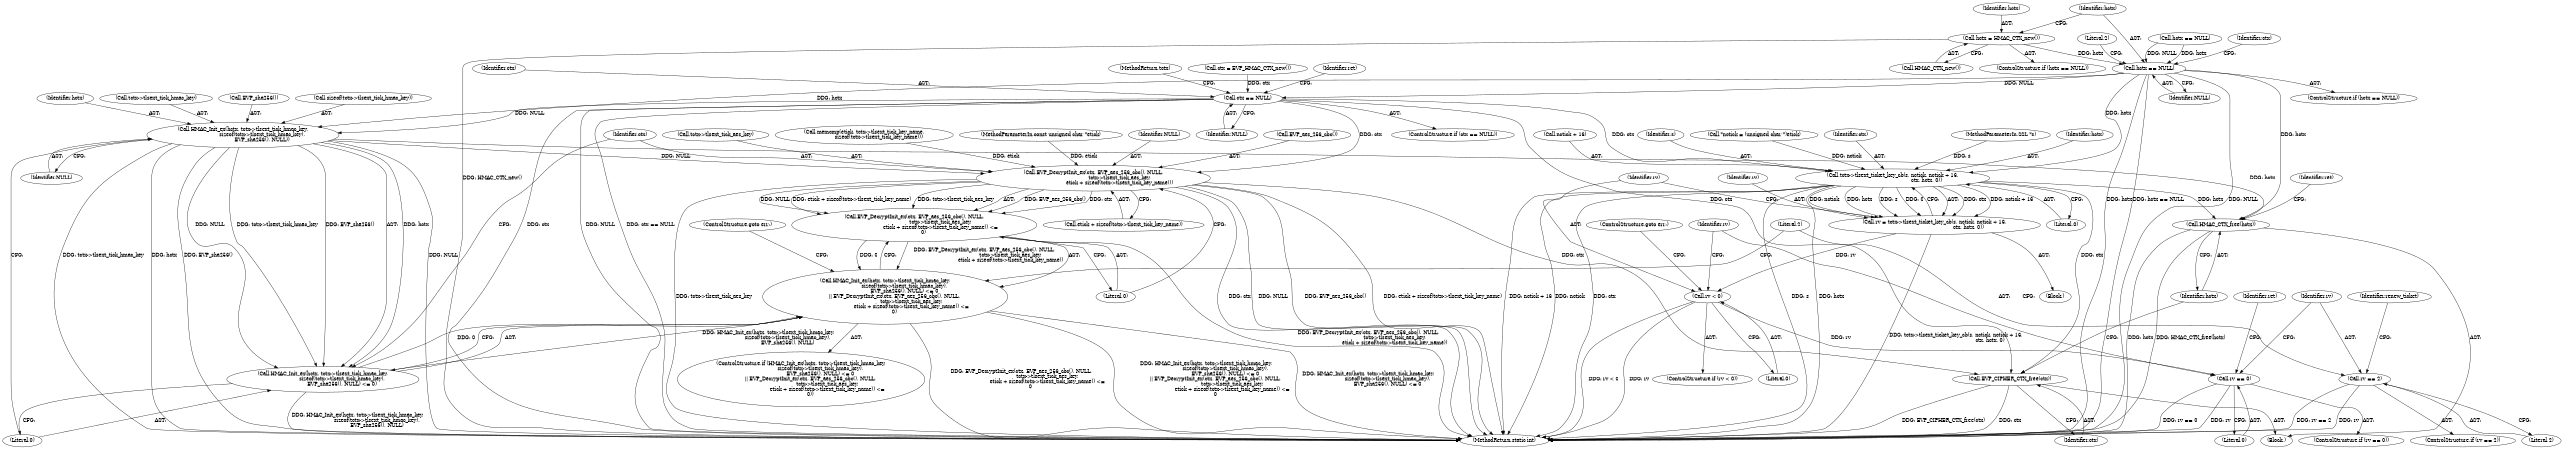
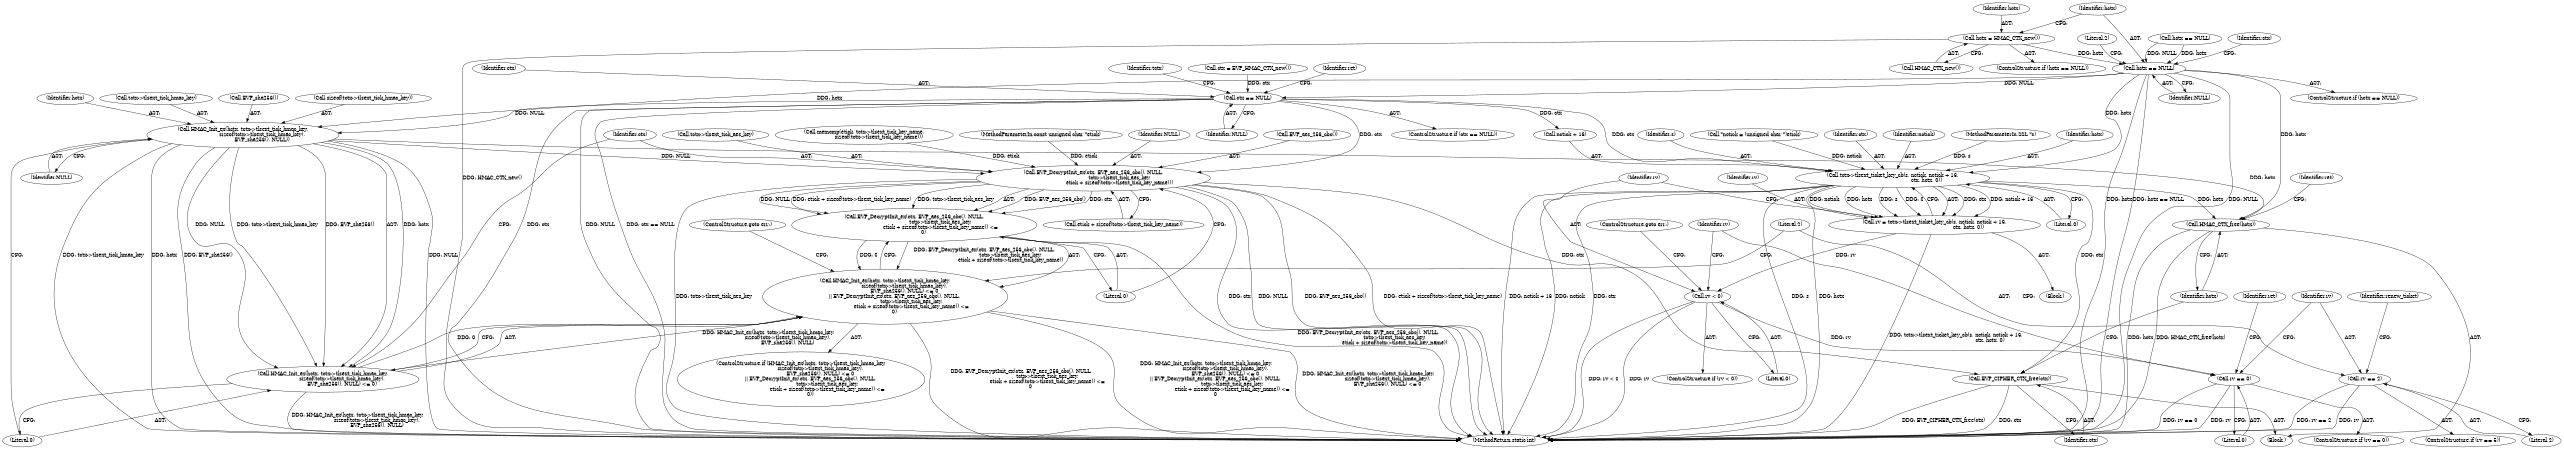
  digraph {
    n1 [label="(Call,hctx = HMAC_CTX_new())"]
    n2 [label="(Call,hctx == NULL)"]
    n3 [label="(MethodReturn,static int)"]
    n4 [label="(Call,HMAC_CTX_new())"]
    n5 [label="(ControlStructure,if (hctx == NULL))"]
    n6 [label="(Call,ctx == NULL)"]
    n7 [label="(Call,tctx->tlsext_ticket_key_cb(s, nctick, nctick + 16,\n                                            ctx, hctx, 0))"]
    n8 [label="(Call,HMAC_CTX_free(hctx))"]
    n9 [label="(Call,HMAC_Init_ex(hctx, tctx->tlsext_tick_hmac_key,\n                         sizeof(tctx->tlsext_tick_hmac_key),\n                         EVP_sha256(), NULL))"]
    n10 [label="(ControlStructure,if (hctx == NULL))"]
    n11 [label="(Identifier,NULL)"]
    n12 [label="(Call,EVP_CIPHER_CTX_free(ctx))"]
    n13 [label="(Call,EVP_DecryptInit_ex(ctx, EVP_aes_256_cbc(), NULL,\n                                  tctx->tlsext_tick_aes_key,\n                                  etick + sizeof(tctx->tlsext_tick_key_name)))"]
    n14 [label="(ControlStructure,if (ctx == NULL))"]
    n15 [label="(Identifier,NULL)"]
    n16 [label="(Call,rv = tctx->tlsext_ticket_key_cb(s, nctick, nctick + 16,\n                                            ctx, hctx, 0))"]
    n17 [label="(Literal,0)"]
    n18 [label="(Block,)"]
    n19 [label="(Identifier,hctx)"]
    n20 [label="(Call,HMAC_Init_ex(hctx, tctx->tlsext_tick_hmac_key,\n                         sizeof(tctx->tlsext_tick_hmac_key),\n                         EVP_sha256(), NULL) <= 0)"]
    n21 [label="(Identifier,NULL)"]
    n22 [label="(Identifier,ctx)"]
    n23 [label="(Call,EVP_DecryptInit_ex(ctx, EVP_aes_256_cbc(), NULL,\n                                  tctx->tlsext_tick_aes_key,\n                                  etick + sizeof(tctx->tlsext_tick_key_name)) <=\n            0)"]
    n24 [label="(Call,etick + sizeof(tctx->tlsext_tick_key_name))"]
    n25 [label="(Call,rv < 0)"]
    n26 [label="(Block,)"]
    n27 [label="(Call,rv == 0)"]
    n28 [label="(Literal,0)"]
    n29 [label="(ControlStructure,if (rv < 0))"]
    n30 [label="(Literal,0)"]
    n31 [label="(ControlStructure,if (rv == 0))"]
    n32 [label="(Call,rv == 2)"]
-   n33 [label="(ControlStructure,if (rv == 2))"]
+   n33 [label="(ControlStructure,if (rv == 5))"]
    n34 [label="(Literal,2)"]
    n35 [label="(Call,HMAC_Init_ex(hctx, tctx->tlsext_tick_hmac_key,\n                         sizeof(tctx->tlsext_tick_hmac_key),\n                         EVP_sha256(), NULL) <= 0\n            || EVP_DecryptInit_ex(ctx, EVP_aes_256_cbc(), NULL,\n                                  tctx->tlsext_tick_aes_key,\n                                  etick + sizeof(tctx->tlsext_tick_key_name)) <=\n            0)"]
    n36 [label="(Literal,0)"]
    n37 [label="(ControlStructure,if (HMAC_Init_ex(hctx, tctx->tlsext_tick_hmac_key,\n                         sizeof(tctx->tlsext_tick_hmac_key),\n                         EVP_sha256(), NULL) <= 0\n            || EVP_DecryptInit_ex(ctx, EVP_aes_256_cbc(), NULL,\n                                  tctx->tlsext_tick_aes_key,\n                                  etick + sizeof(tctx->tlsext_tick_key_name)) <=\n            0))"]
    n38 [label="(Literal,0)"]
    n39 [label="(Identifier,NULL)"]
    n40 [label="(Identifier,rv)"]
    n41 [label="(Call,nctick + 16)"]
    n42 [label="(Identifier,ctx)"]
    n43 [label="(Identifier,hctx)"]
    n44 [label="(Identifier,ret)"]
    n45 [label="(Identifier,s)"]
    n46 [label="(Call,tctx->tlsext_tick_hmac_key)"]
    n47 [label="(Identifier,rv)"]
    n48 [label="(Call,EVP_sha256())"]
    n49 [label="(Identifier,rv)"]
    n50 [label="(ControlStructure,goto err;)"]
    n51 [label="(Identifier,ret)"]
    n52 [label="(Call,hctx == NULL)"]
    n53 [label="(Call,*nctick = (unsigned char *)etick)"]
    n54 [label="(Identifier,ctx)"]
    n55 [label="(Literal,2)"]
    n56 [label="(Identifier,ctx)"]
    n57 [label="(Identifier,hctx)"]
    n58 [label="(Call,sizeof(tctx->tlsext_tick_hmac_key))"]
    n59 [label="(Identifier,rv)"]
+   n60 [label="(Identifier,nctick)"]
    n61 [label="(Identifier,ret)"]
    n62 [label="(Identifier,renew_ticket)"]
    n63 [label="(Identifier,hctx)"]
    n64 [label="(ControlStructure,goto err;)"]
    n65 [label="(Identifier,ctx)"]
-   n66 [label="(MethodReturn,tctx)"]
+   n66 [label="(Identifier,tctx)"]
    n67 [label="(Call,ctx = EVP_HMAC_CTX_new())"]
    n68 [label="(Call,EVP_aes_256_cbc())"]
    n69 [label="(Call,tctx->tlsext_tick_aes_key)"]
    n70 [label="(MethodParameterIn,SSL *s)"]
    n71 [label="(Call,memcmp(etick, tctx->tlsext_tick_key_name,\n                   sizeof(tctx->tlsext_tick_key_name)))"]
    n72 [label="(Literal,2)"]
    n73 [label="(MethodParameterIn,const unsigned char *etick)"]
    n74 [label="(Identifier,hctx)"]
    n1 -> n2 [label="DDG: hctx"]
    n1 -> n3 [label="DDG: HMAC_CTX_new()"]
    n1 -> n4 [label="CFG: "]
    n1 -> n5 [label="AST: "]
    n2 -> n3 [label="DDG: hctx"]
    n2 -> n3 [label="DDG: hctx == NULL"]
    n2 -> n3 [label="DDG: NULL"]
    n2 -> n6 [label="DDG: NULL"]
    n2 -> n7 [label="DDG: hctx"]
    n2 -> n8 [label="DDG: hctx"]
    n2 -> n9 [label="DDG: hctx"]
    n2 -> n10 [label="AST: "]
    n2 -> n11 [label="CFG: "]
    n4 -> n1 [label="AST: "]
    n6 -> n3 [label="DDG: ctx"]
    n6 -> n3 [label="DDG: NULL"]
    n6 -> n3 [label="DDG: ctx == NULL"]
    n6 -> n7 [label="DDG: ctx"]
    n6 -> n9 [label="DDG: NULL"]
-   n6 -> n12 [label="DDG: ctx"]
+   n6 -> n41 [label="DDG: ctx"]
    n6 -> n13 [label="DDG: ctx"]
    n6 -> n14 [label="AST: "]
    n6 -> n15 [label="CFG: "]
    n7 -> n3 [label="DDG: ctx"]
    n7 -> n3 [label="DDG: s"]
    n7 -> n3 [label="DDG: hctx"]
    n7 -> n3 [label="DDG: nctick + 16"]
    n7 -> n3 [label="DDG: nctick"]
    n7 -> n8 [label="DDG: hctx"]
    n7 -> n12 [label="DDG: ctx"]
    n7 -> n16 [label="AST: "]
    n7 -> n16 [label="DDG: ctx"]
    n7 -> n16 [label="DDG: nctick + 16"]
    n7 -> n16 [label="DDG: nctick"]
    n7 -> n16 [label="DDG: hctx"]
    n7 -> n16 [label="DDG: s"]
    n7 -> n16 [label="DDG: 0"]
    n7 -> n17 [label="CFG: "]
    n8 -> n3 [label="DDG: hctx"]
    n8 -> n3 [label="DDG: HMAC_CTX_free(hctx)"]
    n8 -> n18 [label="AST: "]
    n8 -> n19 [label="CFG: "]
    n9 -> n3 [label="DDG: tctx->tlsext_tick_hmac_key"]
    n9 -> n3 [label="DDG: hctx"]
    n9 -> n3 [label="DDG: EVP_sha256()"]
    n9 -> n3 [label="DDG: NULL"]
    n9 -> n8 [label="DDG: hctx"]
    n9 -> n13 [label="DDG: NULL"]
    n9 -> n20 [label="AST: "]
    n9 -> n20 [label="DDG: hctx"]
    n9 -> n20 [label="DDG: NULL"]
    n9 -> n20 [label="DDG: tctx->tlsext_tick_hmac_key"]
    n9 -> n20 [label="DDG: EVP_sha256()"]
    n9 -> n21 [label="CFG: "]
    n11 -> n2 [label="AST: "]
    n12 -> n3 [label="DDG: EVP_CIPHER_CTX_free(ctx)"]
    n12 -> n3 [label="DDG: ctx"]
    n12 -> n18 [label="AST: "]
    n12 -> n22 [label="CFG: "]
    n13 -> n3 [label="DDG: EVP_aes_256_cbc()"]
    n13 -> n3 [label="DDG: etick + sizeof(tctx->tlsext_tick_key_name)"]
    n13 -> n3 [label="DDG: tctx->tlsext_tick_aes_key"]
    n13 -> n3 [label="DDG: ctx"]
    n13 -> n3 [label="DDG: NULL"]
    n13 -> n12 [label="DDG: ctx"]
    n13 -> n23 [label="AST: "]
    n13 -> n23 [label="DDG: EVP_aes_256_cbc()"]
    n13 -> n23 [label="DDG: ctx"]
    n13 -> n23 [label="DDG: etick + sizeof(tctx->tlsext_tick_key_name)"]
    n13 -> n23 [label="DDG: tctx->tlsext_tick_aes_key"]
    n13 -> n23 [label="DDG: NULL"]
    n13 -> n24 [label="CFG: "]
    n15 -> n6 [label="AST: "]
    n16 -> n3 [label="DDG: tctx->tlsext_ticket_key_cb(s, nctick, nctick + 16,\n                                            ctx, hctx, 0)"]
    n16 -> n7 [label="CFG: "]
    n16 -> n25 [label="DDG: rv"]
    n16 -> n26 [label="AST: "]
    n17 -> n7 [label="AST: "]
    n19 -> n8 [label="AST: "]
    n19 -> n12 [label="CFG: "]
    n20 -> n3 [label="DDG: HMAC_Init_ex(hctx, tctx->tlsext_tick_hmac_key,\n                         sizeof(tctx->tlsext_tick_hmac_key),\n                         EVP_sha256(), NULL)"]
    n20 -> n35 [label="AST: "]
    n20 -> n35 [label="DDG: HMAC_Init_ex(hctx, tctx->tlsext_tick_hmac_key,\n                         sizeof(tctx->tlsext_tick_hmac_key),\n                         EVP_sha256(), NULL)"]
    n20 -> n35 [label="DDG: 0"]
    n20 -> n36 [label="CFG: "]
    n21 -> n9 [label="AST: "]
    n22 -> n12 [label="AST: "]
    n23 -> n3 [label="DDG: EVP_DecryptInit_ex(ctx, EVP_aes_256_cbc(), NULL,\n                                  tctx->tlsext_tick_aes_key,\n                                  etick + sizeof(tctx->tlsext_tick_key_name))"]
    n23 -> n35 [label="AST: "]
    n23 -> n35 [label="DDG: EVP_DecryptInit_ex(ctx, EVP_aes_256_cbc(), NULL,\n                                  tctx->tlsext_tick_aes_key,\n                                  etick + sizeof(tctx->tlsext_tick_key_name))"]
    n23 -> n35 [label="DDG: 0"]
    n23 -> n38 [label="CFG: "]
    n24 -> n13 [label="AST: "]
    n25 -> n3 [label="DDG: rv < 0"]
    n25 -> n3 [label="DDG: rv"]
    n25 -> n27 [label="DDG: rv"]
    n25 -> n28 [label="CFG: "]
    n25 -> n29 [label="AST: "]
    n27 -> n3 [label="DDG: rv"]
    n27 -> n3 [label="DDG: rv == 0"]
    n27 -> n30 [label="CFG: "]
    n27 -> n31 [label="AST: "]
    n28 -> n25 [label="AST: "]
    n30 -> n27 [label="AST: "]
    n32 -> n3 [label="DDG: rv"]
    n32 -> n3 [label="DDG: rv == 2"]
    n32 -> n33 [label="AST: "]
    n32 -> n34 [label="CFG: "]
    n34 -> n32 [label="AST: "]
    n35 -> n3 [label="DDG: HMAC_Init_ex(hctx, tctx->tlsext_tick_hmac_key,\n                         sizeof(tctx->tlsext_tick_hmac_key),\n                         EVP_sha256(), NULL) <= 0\n            || EVP_DecryptInit_ex(ctx, EVP_aes_256_cbc(), NULL,\n                                  tctx->tlsext_tick_aes_key,\n                                  etick + sizeof(tctx->tlsext_tick_key_name)) <=\n            0"]
    n35 -> n3 [label="DDG: HMAC_Init_ex(hctx, tctx->tlsext_tick_hmac_key,\n                         sizeof(tctx->tlsext_tick_hmac_key),\n                         EVP_sha256(), NULL) <= 0"]
    n35 -> n3 [label="DDG: EVP_DecryptInit_ex(ctx, EVP_aes_256_cbc(), NULL,\n                                  tctx->tlsext_tick_aes_key,\n                                  etick + sizeof(tctx->tlsext_tick_key_name)) <=\n            0"]
    n35 -> n20 [label="CFG: "]
    n35 -> n23 [label="CFG: "]
    n35 -> n37 [label="AST: "]
    n36 -> n9 [label="CFG: "]
    n36 -> n20 [label="AST: "]
    n38 -> n13 [label="CFG: "]
    n38 -> n23 [label="AST: "]
    n39 -> n13 [label="AST: "]
    n40 -> n27 [label="CFG: "]
    n40 -> n32 [label="AST: "]
    n41 -> n7 [label="AST: "]
    n42 -> n13 [label="AST: "]
    n42 -> n20 [label="CFG: "]
    n43 -> n1 [label="AST: "]
    n44 -> n6 [label="CFG: "]
    n45 -> n7 [label="AST: "]
    n46 -> n9 [label="AST: "]
    n47 -> n25 [label="CFG: "]
    n47 -> n27 [label="AST: "]
    n48 -> n9 [label="AST: "]
    n49 -> n16 [label="AST: "]
    n50 -> n25 [label="CFG: "]
    n51 -> n8 [label="CFG: "]
    n52 -> n2 [label="DDG: hctx"]
    n52 -> n2 [label="DDG: NULL"]
    n53 -> n7 [label="DDG: nctick"]
    n54 -> n7 [label="AST: "]
    n55 -> n32 [label="CFG: "]
    n55 -> n35 [label="CFG: "]
    n56 -> n6 [label="AST: "]
    n57 -> n1 [label="CFG: "]
    n57 -> n2 [label="AST: "]
    n58 -> n9 [label="AST: "]
    n59 -> n16 [label="CFG: "]
    n59 -> n25 [label="AST: "]
+   n60 -> n7 [label="AST: "]
    n61 -> n27 [label="CFG: "]
    n62 -> n32 [label="CFG: "]
    n63 -> n9 [label="AST: "]
    n64 -> n35 [label="CFG: "]
    n65 -> n2 [label="CFG: "]
    n66 -> n6 [label="CFG: "]
    n67 -> n6 [label="DDG: ctx"]
    n68 -> n13 [label="AST: "]
    n69 -> n13 [label="AST: "]
    n70 -> n7 [label="DDG: s"]
    n71 -> n13 [label="DDG: etick"]
    n72 -> n2 [label="CFG: "]
    n73 -> n13 [label="DDG: etick"]
    n74 -> n7 [label="AST: "]
  }
